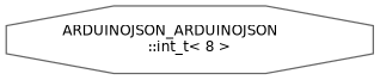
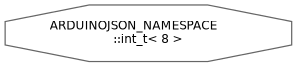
  digraph {
    rankdir=LR
-   n1 [color=gray40 fillcolor=white fontname=Helvetica fontsize=10 height=0.2 label="ARDUINOJSON_ARDUINOJSON\l::int_t\< 8 \>" shape=octagon style=filled width=0.4]
+   n1 [color=gray40 fillcolor=white fontname=Helvetica fontsize=10 height=0.2 label="ARDUINOJSON_NAMESPACE\l::int_t\< 8 \>" shape=octagon style=filled width=0.4]
  }
